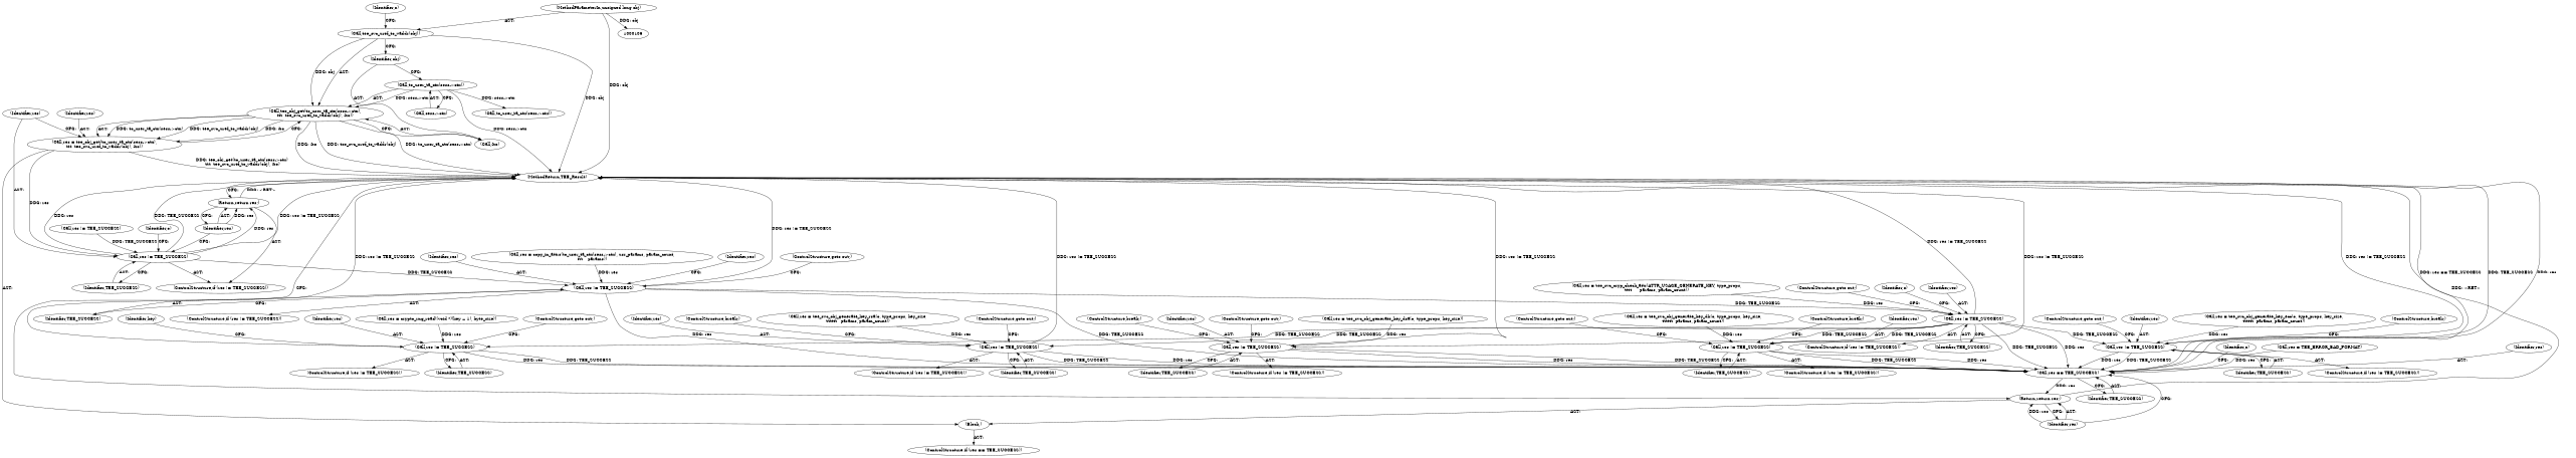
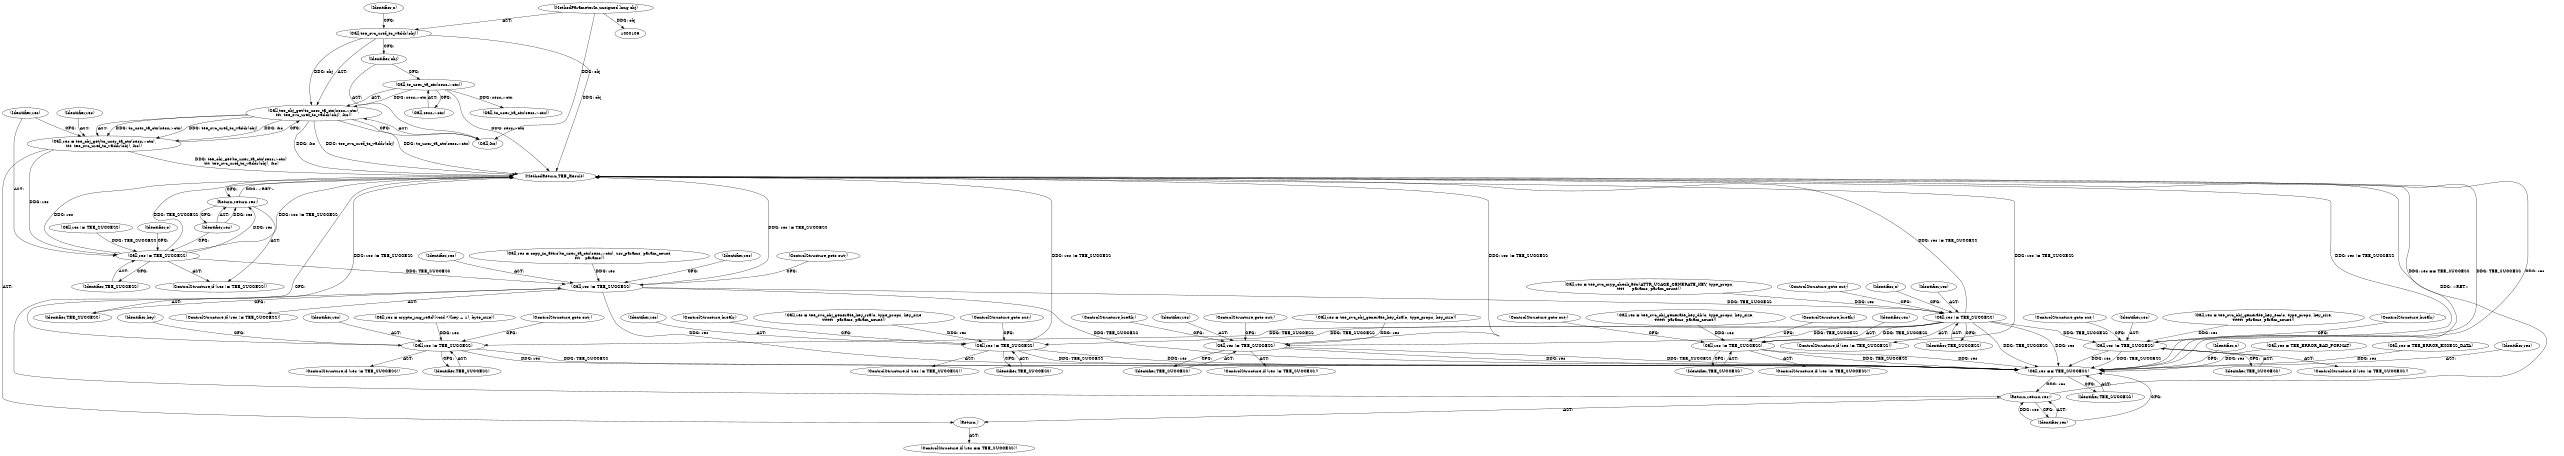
  digraph {
    n1 [label="(Call,tee_obj_get(to_user_ta_ctx(sess->ctx),\n\t\t\t  tee_svc_uref_to_vaddr(obj), &o))"]
    n2 [label="(Call,res = tee_obj_get(to_user_ta_ctx(sess->ctx),\n\t\t\t  tee_svc_uref_to_vaddr(obj), &o))"]
    n3 [label="(MethodReturn,TEE_Result)"]
    n4 [label="(Call,&o)"]
    n5 [label="(Call,res != TEE_SUCCESS)"]
-   n6 [label="(Block,)"]
+   n6 [label="(Return,)"]
    n7 [label="(Return,return res;)"]
    n8 [label="(Return,return res;)"]
    n9 [label="(Call,to_user_ta_ctx(sess->ctx))"]
    n10 [label="(Call,to_user_ta_ctx(sess->ctx))"]
    n11 [label="(Call,sess->ctx)"]
    n12 [label="(Call,tee_svc_uref_to_vaddr(obj))"]
    n13 [label="(Identifier,obj)"]
    n14 [label="(MethodParameterIn,unsigned long obj)"]
    1000106
    n16 [label="(Call,res != TEE_SUCCESS)"]
    n17 [label="(Identifier,TEE_SUCCESS)"]
    n18 [label="(ControlStructure,if (res != TEE_SUCCESS))"]
    n19 [label="(ControlStructure,if (res == TEE_SUCCESS))"]
    n20 [label="(Identifier,res)"]
    n21 [label="(Call,res != TEE_SUCCESS)"]
    n22 [label="(Call,res == TEE_SUCCESS)"]
    n23 [label="(Identifier,TEE_SUCCESS)"]
    n24 [label="(ControlStructure,if (res != TEE_SUCCESS))"]
    n25 [label="(Call,res != TEE_SUCCESS)"]
    n26 [label="(Call,res != TEE_SUCCESS)"]
    n27 [label="(Call,res != TEE_SUCCESS)"]
    n28 [label="(Call,res != TEE_SUCCESS)"]
    n29 [label="(Call,res != TEE_SUCCESS)"]
    n30 [label="(ControlStructure,if (res != TEE_SUCCESS))"]
    n31 [label="(Identifier,TEE_SUCCESS)"]
    n32 [label="(Identifier,TEE_SUCCESS)"]
    n33 [label="(Identifier,TEE_SUCCESS)"]
    n34 [label="(ControlStructure,if (res != TEE_SUCCESS))"]
    n35 [label="(ControlStructure,if (res != TEE_SUCCESS))"]
    n36 [label="(Identifier,TEE_SUCCESS)"]
    n37 [label="(ControlStructure,if (res != TEE_SUCCESS))"]
    n38 [label="(Identifier,TEE_SUCCESS)"]
    n39 [label="(Identifier,TEE_SUCCESS)"]
    n40 [label="(ControlStructure,if (res != TEE_SUCCESS))"]
    n41 [label="(Identifier,TEE_SUCCESS)"]
    n42 [label="(ControlStructure,if (res != TEE_SUCCESS))"]
    n43 [label="(Identifier,res)"]
    n44 [label="(Call,res = tee_svc_cryp_check_attr(ATTR_USAGE_GENERATE_KEY, type_props,\n\t\t\t\t      params, param_count))"]
    n45 [label="(Identifier,o)"]
    n46 [label="(ControlStructure,goto out;)"]
    n47 [label="(Identifier,res)"]
    n48 [label="(Call,res = tee_svc_obj_generate_key_dh(o, type_props, key_size,\n\t\t\t\t\t\t  params, param_count))"]
    n49 [label="(ControlStructure,break;)"]
    n50 [label="(Identifier,res)"]
    n51 [label="(ControlStructure,goto out;)"]
    n52 [label="(Identifier,o)"]
    n53 [label="(Identifier,res)"]
    n54 [label="(Identifier,res)"]
    n55 [label="(Call,res = copy_in_attrs(to_user_ta_ctx(sess->ctx), usr_params, param_count,\n\t\t\t    params))"]
    n56 [label="(Identifier,res)"]
    n57 [label="(ControlStructure,break;)"]
    n58 [label="(Identifier,res)"]
    n59 [label="(Call,res != TEE_SUCCESS)"]
    n60 [label="(ControlStructure,goto out;)"]
    n61 [label="(Identifier,res)"]
    n62 [label="(Call,res = TEE_ERROR_BAD_FORMAT)"]
    n63 [label="(ControlStructure,break;)"]
    n64 [label="(Identifier,res)"]
    n65 [label="(Identifier,o)"]
+   n66 [label="(Call,res = TEE_ERROR_EXCESS_DATA)"]
    n67 [label="(Identifier,res)"]
    n68 [label="(Call,res = tee_svc_obj_generate_key_ecc(o, type_props, key_size,\n\t\t\t\t\t\t  params, param_count))"]
    n69 [label="(ControlStructure,goto out;)"]
    n70 [label="(Identifier,res)"]
    n71 [label="(ControlStructure,goto out;)"]
    n72 [label="(Call,res = tee_svc_obj_generate_key_rsa(o, type_props, key_size,\n\t\t\t\t\t\t   params, param_count))"]
    n73 [label="(Identifier,o)"]
    n74 [label="(Call,res = crypto_rng_read((void *)(key + 1), byte_size))"]
    n75 [label="(ControlStructure,break;)"]
    n76 [label="(ControlStructure,goto out;)"]
    n77 [label="(ControlStructure,goto out;)"]
    n78 [label="(Call,res = tee_svc_obj_generate_key_dsa(o, type_props, key_size))"]
    n79 [label="(Identifier,key)"]
    n80 [label="(Identifier,res)"]
    n1 -> n2 [label="AST: "]
    n1 -> n2 [label="DDG: to_user_ta_ctx(sess->ctx)"]
    n1 -> n2 [label="DDG: tee_svc_uref_to_vaddr(obj)"]
    n1 -> n2 [label="DDG: &o"]
    n1 -> n3 [label="DDG: &o"]
    n1 -> n3 [label="DDG: tee_svc_uref_to_vaddr(obj)"]
    n1 -> n3 [label="DDG: to_user_ta_ctx(sess->ctx)"]
    n1 -> n4 [label="CFG: "]
    n2 -> n1 [label="CFG: "]
    n2 -> n3 [label="DDG: tee_obj_get(to_user_ta_ctx(sess->ctx),\n\t\t\t  tee_svc_uref_to_vaddr(obj), &o)"]
    n2 -> n5 [label="DDG: res"]
    n2 -> n6 [label="AST: "]
    n3 -> n7 [label="CFG: "]
    n3 -> n8 [label="CFG: "]
    n4 -> n1 [label="AST: "]
    n5 -> n3 [label="DDG: res != TEE_SUCCESS"]
    n5 -> n3 [label="DDG: res"]
    n5 -> n3 [label="DDG: TEE_SUCCESS"]
    n5 -> n7 [label="DDG: res"]
    n5 -> n16 [label="DDG: TEE_SUCCESS"]
    n5 -> n17 [label="CFG: "]
    n5 -> n18 [label="AST: "]
    n6 -> n19 [label="AST: "]
    n7 -> n3 [label="DDG: <RET>"]
    n7 -> n18 [label="AST: "]
    n7 -> n20 [label="CFG: "]
    n8 -> n3 [label="DDG: <RET>"]
    n8 -> n6 [label="AST: "]
    n8 -> n43 [label="CFG: "]
    n9 -> n1 [label="AST: "]
    n9 -> n1 [label="DDG: sess->ctx"]
    n9 -> n3 [label="DDG: sess->ctx"]
    n9 -> n10 [label="DDG: sess->ctx"]
    n9 -> n11 [label="CFG: "]
    n11 -> n9 [label="AST: "]
    n12 -> n1 [label="AST: "]
    n12 -> n1 [label="DDG: obj"]
    n12 -> n3 [label="DDG: obj"]
    n12 -> n13 [label="CFG: "]
    n13 -> n4 [label="AST: "]
    n13 -> n9 [label="CFG: "]
-   n14 -> n3 [label="DDG: obj"]
+   n14 -> n4 [label="DDG: obj"]
    n14 -> n12 [label="AST: "]
    n14 -> 1000106 [label="DDG: obj"]
    n16 -> n3 [label="DDG: res != TEE_SUCCESS"]
    n16 -> n21 [label="DDG: TEE_SUCCESS"]
    n16 -> n22 [label="DDG: res"]
    n16 -> n22 [label="DDG: TEE_SUCCESS"]
    n16 -> n23 [label="CFG: "]
    n16 -> n24 [label="AST: "]
    n17 -> n5 [label="AST: "]
    n20 -> n5 [label="CFG: "]
    n20 -> n7 [label="AST: "]
    n20 -> n7 [label="DDG: res"]
    n21 -> n3 [label="DDG: res != TEE_SUCCESS"]
    n21 -> n22 [label="DDG: res"]
    n21 -> n22 [label="DDG: TEE_SUCCESS"]
    n21 -> n25 [label="DDG: TEE_SUCCESS"]
    n21 -> n26 [label="DDG: TEE_SUCCESS"]
    n21 -> n27 [label="DDG: TEE_SUCCESS"]
    n21 -> n28 [label="DDG: TEE_SUCCESS"]
    n21 -> n29 [label="DDG: TEE_SUCCESS"]
    n21 -> n30 [label="AST: "]
    n21 -> n31 [label="CFG: "]
    n22 -> n3 [label="DDG: res == TEE_SUCCESS"]
    n22 -> n3 [label="DDG: TEE_SUCCESS"]
    n22 -> n3 [label="DDG: res"]
    n22 -> n8 [label="DDG: res"]
    n22 -> n32 [label="CFG: "]
    n23 -> n16 [label="AST: "]
    n25 -> n3 [label="DDG: res != TEE_SUCCESS"]
    n25 -> n22 [label="DDG: res"]
    n25 -> n22 [label="DDG: TEE_SUCCESS"]
    n25 -> n33 [label="CFG: "]
    n25 -> n34 [label="AST: "]
    n26 -> n3 [label="DDG: res != TEE_SUCCESS"]
    n26 -> n22 [label="DDG: res"]
    n26 -> n22 [label="DDG: TEE_SUCCESS"]
    n26 -> n35 [label="AST: "]
    n26 -> n36 [label="CFG: "]
    n27 -> n3 [label="DDG: res != TEE_SUCCESS"]
    n27 -> n22 [label="DDG: res"]
    n27 -> n22 [label="DDG: TEE_SUCCESS"]
    n27 -> n37 [label="AST: "]
    n27 -> n38 [label="CFG: "]
    n28 -> n3 [label="DDG: res != TEE_SUCCESS"]
    n28 -> n22 [label="DDG: res"]
    n28 -> n22 [label="DDG: TEE_SUCCESS"]
    n28 -> n39 [label="CFG: "]
    n28 -> n40 [label="AST: "]
    n29 -> n3 [label="DDG: res != TEE_SUCCESS"]
    n29 -> n22 [label="DDG: res"]
    n29 -> n22 [label="DDG: TEE_SUCCESS"]
    n29 -> n41 [label="CFG: "]
    n29 -> n42 [label="AST: "]
    n31 -> n21 [label="AST: "]
    n32 -> n22 [label="AST: "]
    n33 -> n25 [label="AST: "]
    n36 -> n26 [label="AST: "]
    n38 -> n27 [label="AST: "]
    n39 -> n28 [label="AST: "]
    n41 -> n29 [label="AST: "]
    n43 -> n8 [label="AST: "]
    n43 -> n8 [label="DDG: res"]
    n43 -> n22 [label="CFG: "]
    n44 -> n21 [label="DDG: res"]
    n45 -> n12 [label="CFG: "]
    n46 -> n16 [label="CFG: "]
    n47 -> n2 [label="CFG: "]
    n47 -> n5 [label="AST: "]
    n48 -> n28 [label="DDG: res"]
    n49 -> n27 [label="CFG: "]
    n50 -> n16 [label="AST: "]
    n51 -> n29 [label="CFG: "]
    n52 -> n22 [label="CFG: "]
    n53 -> n25 [label="AST: "]
    n54 -> n26 [label="AST: "]
    n55 -> n16 [label="DDG: res"]
    n56 -> n27 [label="AST: "]
    n57 -> n28 [label="CFG: "]
    n58 -> n29 [label="AST: "]
    n59 -> n5 [label="DDG: TEE_SUCCESS"]
    n60 -> n21 [label="CFG: "]
    n61 -> n16 [label="CFG: "]
    n62 -> n22 [label="DDG: res"]
    n63 -> n26 [label="CFG: "]
    n64 -> n2 [label="AST: "]
    n65 -> n5 [label="CFG: "]
+   n66 -> n22 [label="DDG: res"]
    n67 -> n28 [label="AST: "]
    n68 -> n29 [label="DDG: res"]
    n69 -> n27 [label="CFG: "]
    n70 -> n22 [label="AST: "]
    n71 -> n28 [label="CFG: "]
    n72 -> n26 [label="DDG: res"]
    n73 -> n21 [label="CFG: "]
    n74 -> n25 [label="DDG: res"]
    n75 -> n29 [label="CFG: "]
    n76 -> n26 [label="CFG: "]
    n77 -> n25 [label="CFG: "]
    n78 -> n27 [label="DDG: res"]
    n79 -> n25 [label="CFG: "]
    n80 -> n21 [label="AST: "]
  }
